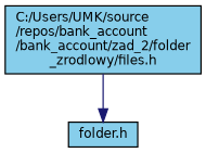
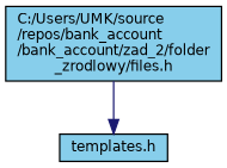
  digraph {
    node [color=black fillcolor=skyblue fontname=Helvetica fontsize=10 shape=record style=filled]
    n1 [fontcolor=black height=0.2 label="C:/Users/UMK/source\l/repos/bank_account\l/bank_account/zad_2/folder\l_zrodlowy/files.h" width=0.4]
-   n2 [height=0.2 label="folder.h" width=0.4]
+   n2 [height=0.2 label="templates.h" width=0.4]
    n1 -> n2 [color=midnightblue fontname=Helvetica fontsize=10 labelfontname=Helvetica labelfontsize=10 style=solid]
  }
